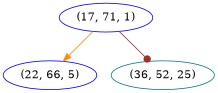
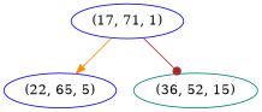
  digraph {
    node [color=blue]
    "(17, 71, 1)"
-   "(22, 66, 5)"
-   "(36, 52, 15)" [color=teal label="(36, 52, 25)"]
+   "(22, 66, 5)" [label="(22, 65, 5)"]
+   "(36, 52, 15)" [color=teal]
    "(17, 71, 1)" -> "(22, 66, 5)" [arrowhead=normal color=darkorange]
    "(17, 71, 1)" -> "(36, 52, 15)" [arrowhead=dot color=brown]
  }
